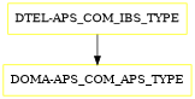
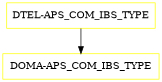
  digraph {
    node [color=yellow shape=box]
    "DTEL-APS_COM_IBS_TYPE"
-   "DOMA-APS_COM_IBS_TYPE" [label="DOMA-APS_COM_APS_TYPE"]
+   "DOMA-APS_COM_IBS_TYPE"
    "DTEL-APS_COM_IBS_TYPE" -> "DOMA-APS_COM_IBS_TYPE"
  }
